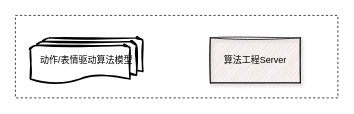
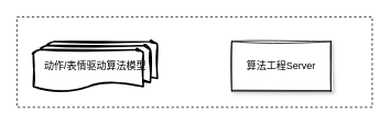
  <mxCell id="0" />
  <mxCell id="1" parent="0" />
  <mxCell id="2" value="" style="rounded=0;whiteSpace=wrap;html=1;dashed=1;" vertex="1" parent="1"><mxGeometry x="20" y="20" width="430" height="110" as="geometry" /></mxCell>
  <mxCell id="3" value="动作/表情驱动算法模型" style="strokeWidth=2;html=1;shape=mxgraph.flowchart.multi-document;whiteSpace=wrap;sketch=1;curveFitting=1;jiggle=2;" vertex="1" parent="1"><mxGeometry x="40" y="50" width="150" height="60" as="geometry" /></mxCell>
- <mxCell id="4" value="算法工程Server" style="rounded=0;whiteSpace=wrap;html=1;glass=0;sketch=1;curveFitting=1;jiggle=2;shadow=1;fillColor=#f8cecc;" vertex="1" parent="1"><mxGeometry x="280" y="50" width="120" height="60" as="geometry" /></mxCell>
+ <mxCell id="4" value="算法工程Server" style="rounded=0;whiteSpace=wrap;html=1;glass=0;sketch=1;curveFitting=1;jiggle=2;shadow=1;" vertex="1" parent="1"><mxGeometry x="280" y="50" width="120" height="60" as="geometry" /></mxCell>
